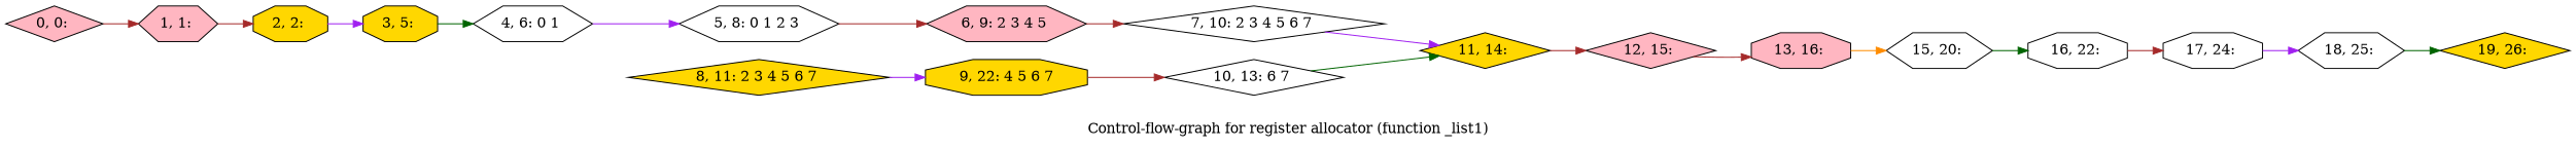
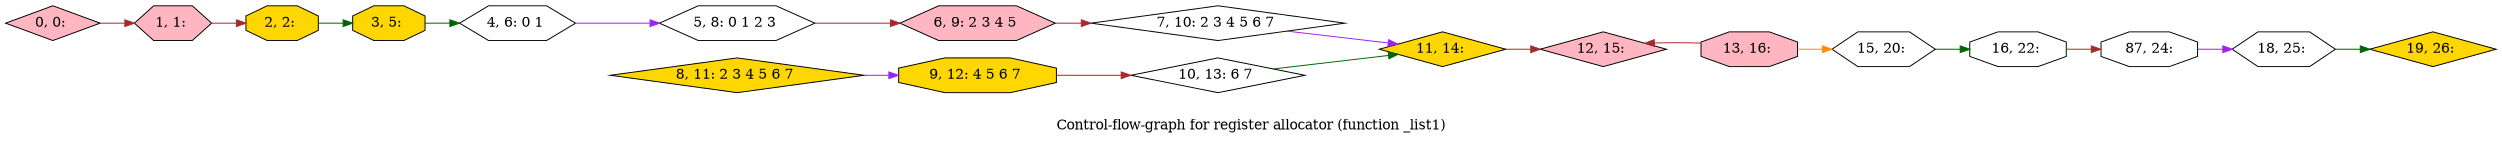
  digraph {
    label="Control-flow-graph for register allocator (function _list1)"
    rankdir=LR
    node [fillcolor=white shape=diamond style=filled]
    edge [color=brown]
    n1 [fillcolor=lightpink label="0, 0: "]
    n2 [fillcolor=lightpink label="1, 1: " shape=hexagon]
    n3 [fillcolor=gold label="2, 2: " shape=octagon]
    n4 [fillcolor=gold label="3, 5: " shape=octagon]
    n5 [label="4, 6: 0 1 " shape=hexagon]
    n6 [label="5, 8: 0 1 2 3 " shape=hexagon]
    n7 [fillcolor=lightpink label="6, 9: 2 3 4 5 " shape=hexagon]
    n8 [label="7, 10: 2 3 4 5 6 7 "]
    n9 [fillcolor=gold label="11, 14: "]
    n10 [fillcolor=gold label="8, 11: 2 3 4 5 6 7 "]
-   n11 [fillcolor=gold label="9, 22: 4 5 6 7" shape=octagon]
+   n11 [fillcolor=gold label="9, 12: 4 5 6 7 " shape=octagon]
    n12 [label="10, 13: 6 7 "]
    n13 [fillcolor=lightpink label="12, 15: "]
    n14 [fillcolor=lightpink label="13, 16: " shape=octagon]
    n15 [label="15, 20: " shape=hexagon]
    n16 [label="16, 22: " shape=octagon]
-   n17 [label="17, 24: " shape=octagon]
+   n17 [label="87, 24:" shape=octagon]
    n18 [label="18, 25: " shape=hexagon]
    n19 [fillcolor=gold label="19, 26: "]
    n1 -> n2
    n2 -> n3
-   n3 -> n4 [color=purple]
+   n3 -> n4 [color=darkgreen]
    n4 -> n5 [color=darkgreen]
    n5 -> n6 [color=purple]
    n6 -> n7
    n7 -> n8
    n8 -> n9 [color=purple]
    n9 -> n13
    n10 -> n11 [color=purple]
    n11 -> n12
    n12 -> n9 [color=darkgreen]
-   n13 -> n14
+   n14 -> n13
    n14 -> n15 [color=darkorange]
    n15 -> n16 [color=darkgreen]
    n16 -> n17
    n17 -> n18 [color=purple]
    n18 -> n19 [color=darkgreen]
  }
